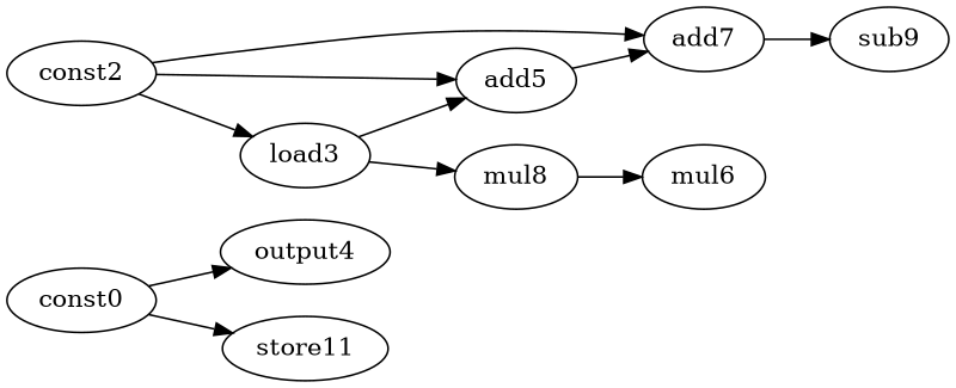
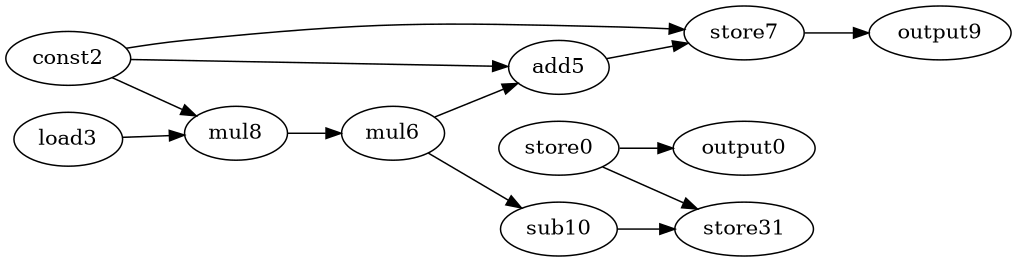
  digraph {
    rankdir=LR
    node [opcode=output]
    edge [operand=0]
-   output4
-   const0 [opcode=const]
-   store11 [opcode=store]
+   output4 [label=output0]
+   const0 [opcode=const label=store0]
+   store11 [opcode=store label=store31]
    mul6 [opcode=mul]
+   sub10 [opcode=sub]
    load3 [opcode=load]
    add5 [opcode=add]
    mul8 [opcode=mul]
    const2 [opcode=const]
-   add7 [opcode=add]
-   output9 [label=sub9]
+   add7 [opcode=add label=store7]
+   output9
    const0 -> output4
    const0 -> store11
-   load3 -> add5 [operand=1]
+   mul6 -> sub10 [operand=1]
+   sub10 -> store11 [operand=1]
+   mul6 -> add5 [operand=1]
    load3 -> mul8 [operand=1]
    add5 -> add7 [operand=1]
    mul8 -> mul6 [operand=1]
    const2 -> add5
-   const2 -> load3
+   const2 -> mul8
    const2 -> add7
    add7 -> output9
  }
